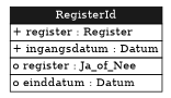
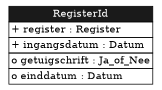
  digraph {
    bgcolor=white
    rankdir=LR
    fontname="DejaVu Serif"
-   n1 [color=purple label=<<TABLE BGCOLOR="white" COLOR="black" BORDER="0" CELLBORDER="1" CELLSPACING="0"><TR><TD BGCOLOR="gray10" COLOR="black"><FONT COLOR="white">RegisterId</FONT></TD></TR><TR><TD ALIGN="LEFT" PORT="register">+ register : Register</TD></TR><TR><TD ALIGN="LEFT" PORT="ingangsdatum">+ ingangsdatum : Datum</TD></TR><TR><TD ALIGN="LEFT" PORT="getuigschrift">o register : Ja_of_Nee</TD></TR><TR><TD ALIGN="LEFT" PORT="einddatum">o einddatum : Datum</TD></TR></TABLE>> shape=plaintext fontname="DejaVu Serif"]
+   n1 [color=purple label=<<TABLE BGCOLOR="white" COLOR="black" BORDER="0" CELLBORDER="1" CELLSPACING="0"><TR><TD BGCOLOR="gray10" COLOR="black"><FONT COLOR="white">RegisterId</FONT></TD></TR><TR><TD ALIGN="LEFT" PORT="register">+ register : Register</TD></TR><TR><TD ALIGN="LEFT" PORT="ingangsdatum">+ ingangsdatum : Datum</TD></TR><TR><TD ALIGN="LEFT" PORT="getuigschrift">o getuigschrift : Ja_of_Nee</TD></TR><TR><TD ALIGN="LEFT" PORT="einddatum">o einddatum : Datum</TD></TR></TABLE>> shape=plaintext fontname="DejaVu Serif"]
  }
